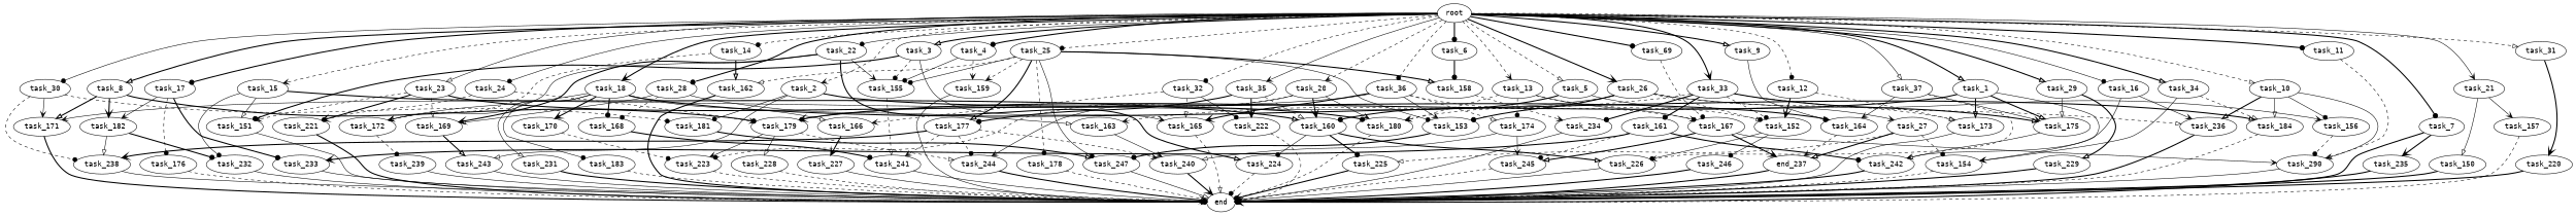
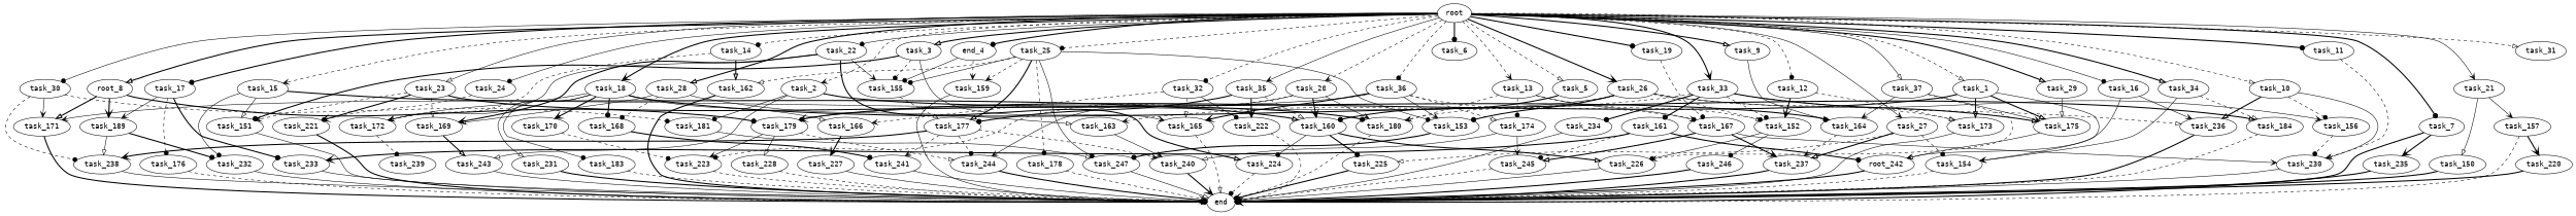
  digraph {
    fontname="DejaVu Sans Mono"
    node [fontname="DejaVu Sans Mono"]
    edge [arrowhead=onormal fontname="DejaVu Sans Mono" style=bold]
-   task_8
+   task_8 [label=root_8]
    task_179
-   task_182
+   task_182 [label=task_189]
    task_171
    task_223
    task_244
    task_228
    task_232
    task_238
    end
    task_239
    task_173
-   task_158
    task_234
    task_17
    task_233
    task_176
    task_235
    task_32
    task_166
    task_222
    task_165
    task_227
    root
    task_35
    task_26
    task_15
    task_33
    task_13
    task_30
    task_5
    task_6
    task_7
    task_25
    task_22
    task_3
    task_16
    task_12
    task_21
    task_18
    task_31
    task_9
    task_28
    task_29
    task_11
    task_34
    task_10
    task_2
    task_14
    task_24
-   task_19 [label=task_69]
+   task_19
    task_36
-   task_4
+   task_4 [label=end_4]
    task_27
    task_23
    task_37
    task_1
    task_20
    task_177
    task_160
    task_153
    task_180
    task_156
    task_152
    task_151
    task_161
    task_236
    task_175
    task_163
    task_167
    task_174
    task_181
    task_159
    task_247
    task_162
    task_155
    task_178
    task_169
    task_224
    task_172
-   task_242
+   task_242 [label=root_242]
    task_157
    task_150
    task_184
    task_231
    task_183
    task_168
    task_170
    task_220
    task_164
-   task_229
-   task_230 [label=task_290]
+   task_230
    task_154
    task_243
    task_221
-   task_237 [label=end_237]
+   task_237
    task_225
    task_226
    task_240
    task_241
    task_245
    task_246
    task_8 -> task_179 [arrowhead=dot]
    task_8 -> task_182 [arrowhead=vee]
    task_8 -> task_171
    task_179 -> task_223 [arrowhead=vee style=solid]
    task_179 -> task_244 [style=dashed]
    task_179 -> task_228 [style=solid]
    task_182 -> task_232 [arrowhead=dot]
    task_182 -> task_238 [style=solid]
    task_171 -> end [arrowhead=dot]
    task_223 -> end [style=dashed]
    task_244 -> end [arrowhead=vee]
    task_228 -> end [style=dashed]
    task_232 -> end [style=solid]
    task_238 -> end [style=solid]
-   task_239 -> end [style=solid]
    task_173 -> end [arrowhead=dot style=solid]
-   task_158 -> task_234 [arrowhead=vee style=dashed]
    task_234 -> end [style=solid]
    task_17 -> task_182 [arrowhead=vee style=solid]
    task_17 -> task_233 [arrowhead=dot]
    task_17 -> task_176 [arrowhead=dot style=dashed]
    task_233 -> end [arrowhead=vee style=solid]
    task_176 -> end [style=dashed]
    task_235 -> end
    task_32 -> task_166 [arrowhead=vee style=dashed]
    task_32 -> task_222 [arrowhead=dot style=solid]
    task_32 -> task_165 [style=dashed]
    task_166 -> task_227 [arrowhead=vee]
    task_222 -> end [arrowhead=vee style=dashed]
    task_165 -> end [style=dashed]
    task_227 -> end [arrowhead=dot style=solid]
    root -> task_8
    root -> task_17 [arrowhead=dot]
    root -> task_32 [arrowhead=dot style=dashed]
    root -> task_35 [arrowhead=vee style=solid]
    root -> task_26 [arrowhead=vee]
    root -> task_15 [arrowhead=vee style=dashed]
    root -> task_33 [arrowhead=vee]
    root -> task_13 [arrowhead=vee style=dashed]
    root -> task_30 [arrowhead=dot style=solid]
    root -> task_5 [style=dashed]
    root -> task_6 [arrowhead=dot]
    root -> task_7 [arrowhead=dot]
    root -> task_25 [arrowhead=dot style=dashed]
    root -> task_22 [arrowhead=dot style=solid]
    root -> task_3
    root -> task_16 [arrowhead=dot style=solid]
    root -> task_12 [arrowhead=dot style=dashed]
    root -> task_21 [arrowhead=vee style=solid]
    root -> task_18 [arrowhead=vee]
    root -> task_31 [style=dashed]
    root -> task_9
-   root -> task_28 [arrowhead=dot]
+   root -> task_28
    root -> task_29
    root -> task_11 [arrowhead=dot]
    root -> task_34
    root -> task_10 [style=dashed]
    root -> task_2 [arrowhead=vee style=dashed]
    root -> task_14 [arrowhead=dot style=dashed]
    root -> task_24 [arrowhead=dot style=solid]
    root -> task_19 [arrowhead=dot]
    root -> task_36 [arrowhead=dot style=dashed]
    root -> task_4 [arrowhead=dot]
-   task_5 -> task_27 [arrowhead=vee style=solid]
+   root -> task_27 [arrowhead=vee style=solid]
    root -> task_23 [style=solid]
    root -> task_37 [style=solid]
-   root -> task_1
+   root -> task_1 [style=dashed]
    root -> task_20 [arrowhead=vee style=dashed]
    task_35 -> task_222 [arrowhead=vee]
    task_35 -> task_177 [arrowhead=dot]
    task_35 -> task_160 [style=dashed]
    task_26 -> task_179 [arrowhead=dot style=solid]
    task_26 -> task_173 [style=dashed]
    task_26 -> task_153 [arrowhead=dot]
-   task_26 -> task_180 [arrowhead=vee style=dashed]
+   task_26 -> task_180 [style=dashed]
    task_26 -> task_156 [arrowhead=vee style=solid]
    task_26 -> task_152 [style=dashed]
    task_15 -> task_232 [arrowhead=dot style=solid]
    task_15 -> task_160
    task_15 -> task_151 [style=solid]
    task_33 -> task_234 [arrowhead=dot]
    task_33 -> task_152 [arrowhead=dot style=dashed]
    task_33 -> task_161 [arrowhead=dot]
    task_33 -> task_236 [style=dashed]
    task_33 -> task_175
    task_33 -> task_163 [arrowhead=vee style=dashed]
    task_13 -> task_180 [arrowhead=vee style=dashed]
    task_13 -> task_152 [arrowhead=dot style=dashed]
    task_13 -> task_167 [arrowhead=vee style=solid]
    task_13 -> task_174 [arrowhead=dot style=dashed]
    task_30 -> task_171 [arrowhead=vee style=solid]
    task_30 -> task_238 [arrowhead=dot style=dashed]
    task_30 -> task_181 [arrowhead=dot style=dashed]
    task_5 -> task_160 [arrowhead=dot]
-   task_6 -> task_158 [arrowhead=dot]
    task_7 -> end [arrowhead=vee]
    task_7 -> task_235 [arrowhead=vee]
-   task_25 -> task_158
    task_25 -> task_177
    task_25 -> task_153 [arrowhead=dot style=solid]
    task_25 -> task_159 [arrowhead=vee style=dashed]
    task_25 -> task_247 [arrowhead=dot style=solid]
    task_25 -> task_162 [style=dashed]
    task_25 -> task_155 [arrowhead=dot style=solid]
    task_25 -> task_178 [arrowhead=dot style=dashed]
    task_22 -> task_155 [arrowhead=vee style=solid]
    task_22 -> task_169 [arrowhead=vee]
    task_22 -> task_224
    task_22 -> task_172 [style=solid]
    task_3 -> task_165 [arrowhead=vee style=solid]
    task_3 -> task_151 [arrowhead=dot]
    task_3 -> task_155 [arrowhead=dot style=dashed]
    task_16 -> task_236 [arrowhead=vee style=solid]
    task_16 -> task_242 [arrowhead=vee style=solid]
    task_12 -> task_173 [style=dashed]
    task_12 -> task_152 [arrowhead=vee]
    task_21 -> task_157 [arrowhead=vee style=solid]
    task_21 -> task_150 [style=solid]
    task_18 -> task_166 [style=solid]
    task_18 -> task_172 [arrowhead=vee style=solid]
    task_18 -> task_184
    task_18 -> task_231 [style=solid]
    task_18 -> task_183 [arrowhead=dot style=solid]
    task_18 -> task_168 [arrowhead=dot]
    task_18 -> task_170 [arrowhead=vee]
-   task_31 -> task_220 [arrowhead=vee]
+   task_157 -> task_220 [arrowhead=vee]
    task_9 -> task_164 [arrowhead=dot style=solid]
    task_28 -> task_163 [style=solid]
    task_28 -> task_169 [style=solid]
    task_28 -> task_168 [arrowhead=dot style=dashed]
    task_29 -> task_175 [style=solid]
-   task_29 -> task_229
    task_11 -> task_230 [style=dashed]
    task_34 -> task_184 [style=dashed]
    task_34 -> task_154 [arrowhead=vee style=solid]
-   task_10 -> task_156 [arrowhead=dot style=solid]
+   task_10 -> task_156 [arrowhead=dot style=dashed]
    task_10 -> task_236
-   task_10 -> task_184 [style=solid]
    task_10 -> task_230 [arrowhead=vee style=solid]
    task_2 -> task_181 [arrowhead=dot style=solid]
    task_2 -> task_164
    task_2 -> task_243 [style=solid]
    task_14 -> task_162
    task_14 -> task_172 [arrowhead=vee style=dashed]
-   task_24 -> task_179 [arrowhead=vee style=dashed]
    task_24 -> task_221 [arrowhead=dot style=dashed]
    task_19 -> task_167 [arrowhead=dot style=dashed]
    task_36 -> task_171 [arrowhead=vee style=solid]
    task_36 -> task_165 [arrowhead=vee]
    task_36 -> task_153 [arrowhead=vee style=solid]
    task_36 -> task_167 [arrowhead=dot style=dashed]
    task_36 -> task_174 [style=dashed]
    task_4 -> task_159 [arrowhead=vee style=dashed]
    task_4 -> task_155 [arrowhead=dot style=solid]
    task_27 -> task_154 [arrowhead=dot style=dashed]
    task_27 -> task_237
    task_27 -> task_225 [style=dashed]
    task_23 -> task_180 [arrowhead=dot]
    task_23 -> task_151 [arrowhead=vee style=dashed]
    task_23 -> task_169 [style=dashed]
    task_23 -> task_221 [arrowhead=vee]
    task_37 -> task_175 [arrowhead=vee style=solid]
    task_37 -> task_164 [arrowhead=vee style=solid]
    task_37 -> task_226 [arrowhead=vee style=dashed]
    task_1 -> task_179 [arrowhead=vee]
    task_1 -> task_173
    task_1 -> task_175
    task_1 -> task_154 [arrowhead=vee style=solid]
    task_20 -> task_223 [arrowhead=dot style=dashed]
    task_20 -> task_244 [arrowhead=vee style=solid]
    task_20 -> task_160 [arrowhead=vee]
    task_20 -> task_180 [arrowhead=vee style=solid]
    task_177 -> task_244 [arrowhead=dot style=dashed]
    task_177 -> task_238 [arrowhead=vee]
    task_177 -> task_240 [arrowhead=vee style=dashed]
    task_177 -> task_241 [arrowhead=vee style=dashed]
    task_160 -> task_224 [arrowhead=dot style=solid]
    task_160 -> task_225 [arrowhead=dot]
    task_160 -> task_226
    task_153 -> task_247 [arrowhead=dot]
    task_180 -> end [arrowhead=dot style=dashed]
    task_156 -> task_230 [arrowhead=dot style=dashed]
    task_152 -> task_226 [arrowhead=dot style=solid]
    task_152 -> task_246 [arrowhead=dot style=solid]
    task_151 -> end [style=solid]
    task_161 -> task_233 [arrowhead=vee]
    task_161 -> task_242 [arrowhead=dot]
    task_161 -> task_245 [arrowhead=dot style=dashed]
    task_236 -> end
    task_175 -> task_242 [style=solid]
    task_163 -> task_240 [arrowhead=vee style=solid]
    task_167 -> task_230 [arrowhead=vee style=solid]
    task_167 -> task_237 [arrowhead=vee]
    task_167 -> task_245
    task_174 -> task_240 [style=solid]
    task_174 -> task_245 [arrowhead=vee style=solid]
-   task_181 -> task_247
+   task_181 -> task_247 [style=solid]
    task_159 -> end [style=solid]
    task_247 -> end [style=solid]
    task_162 -> end
-   task_155 -> task_241 [style=dashed]
+   task_155 -> task_177 [style=dashed]
    task_178 -> end [style=dashed]
    task_169 -> task_243
    task_224 -> end [arrowhead=dot style=dashed]
    task_172 -> task_239 [arrowhead=dot style=dashed]
    task_242 -> end [arrowhead=vee]
    task_157 -> end [arrowhead=dot style=dashed]
    task_150 -> end [arrowhead=dot]
    task_184 -> end [arrowhead=vee style=dashed]
    task_231 -> end [arrowhead=dot]
    task_183 -> end [style=dashed]
    task_168 -> task_241 [arrowhead=dot]
    task_170 -> task_223 [arrowhead=dot style=dashed]
    task_220 -> end [arrowhead=dot]
    task_164 -> task_237 [arrowhead=vee style=dashed]
-   task_229 -> end
    task_230 -> end [arrowhead=vee style=solid]
    task_154 -> end [style=dashed]
    task_243 -> end [style=solid]
    task_221 -> end
    task_237 -> end [arrowhead=dot]
    task_225 -> end [arrowhead=vee]
    task_226 -> end [style=solid]
    task_240 -> end [arrowhead=vee]
    task_241 -> end [arrowhead=dot style=solid]
    task_245 -> end [arrowhead=dot style=dashed]
    task_246 -> end
  }
